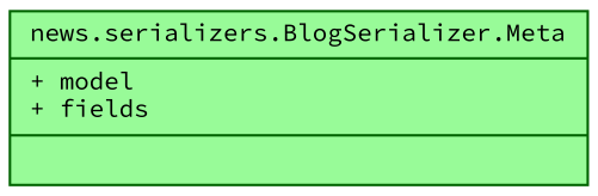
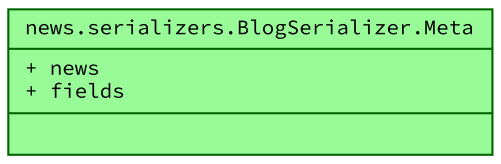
  digraph {
    fontname="Source Code Pro"
-   n1 [color=darkgreen fillcolor=palegreen fontcolor=black fontname="Source Code Pro" fontsize=10 height=0.2 label="{news.serializers.BlogSerializer.Meta\n|+ model\l+ fields\l|}" shape=record style=filled width=0.4]
+   n1 [color=darkgreen fillcolor=palegreen fontcolor=black fontname="Source Code Pro" fontsize=10 height=0.2 label="{news.serializers.BlogSerializer.Meta\n|+ news\l+ fields\l|}" shape=record style=filled width=0.4]
  }
